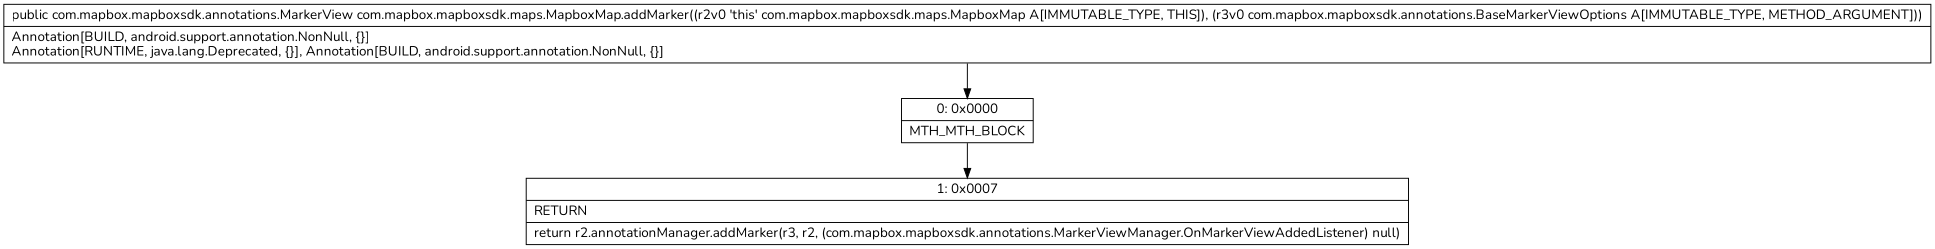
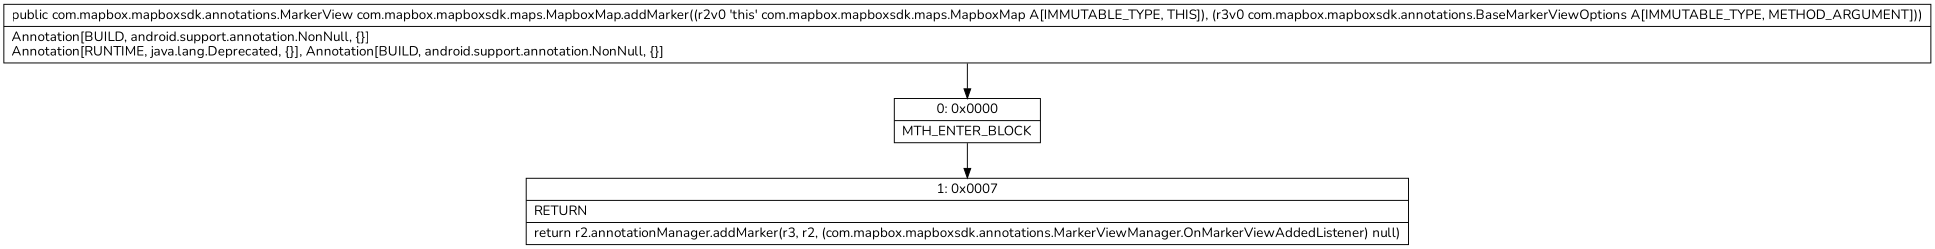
  digraph {
    fontname=Nunito
    node [shape=record fontname=Nunito]
    edge [fontname=Nunito]
-   n1 [label="{0\:\ 0x0000|MTH_MTH_BLOCK\l}"]
+   n1 [label="{0\:\ 0x0000|MTH_ENTER_BLOCK\l}"]
    n2 [label="{1\:\ 0x0007|RETURN\l|return r2.annotationManager.addMarker(r3, r2, (com.mapbox.mapboxsdk.annotations.MarkerViewManager.OnMarkerViewAddedListener) null)\l}"]
    n3 [label="{public com.mapbox.mapboxsdk.annotations.MarkerView com.mapbox.mapboxsdk.maps.MapboxMap.addMarker((r2v0 'this' com.mapbox.mapboxsdk.maps.MapboxMap A[IMMUTABLE_TYPE, THIS]), (r3v0 com.mapbox.mapboxsdk.annotations.BaseMarkerViewOptions A[IMMUTABLE_TYPE, METHOD_ARGUMENT]))  | Annotation[BUILD, android.support.annotation.NonNull, \{\}]\lAnnotation[RUNTIME, java.lang.Deprecated, \{\}], Annotation[BUILD, android.support.annotation.NonNull, \{\}]\l}"]
    n1 -> n2
    n3 -> n1
  }
